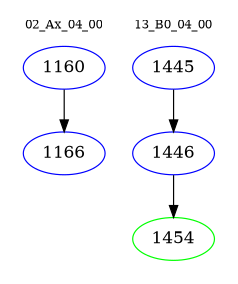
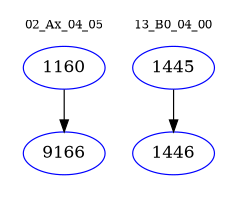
  digraph {
    node [color=blue]
    edge [color=black]
    n1 [label=1160]
-   n2 [label=1166]
+   n2 [label=9166]
    n3 [label=1446]
    n4 [label=1445]
-   n5 [color=green label=1454]
    subgraph cluster_1 {
      color=white
      fontsize=10
-     label="02_Ax_04_00"
+     label="02_Ax_04_05"
      n1
      n2
    }
    subgraph cluster_2 {
      color=white
      fontsize=10
      label="13_B0_04_00"
      n3
      n4
-     n5
    }
    n1 -> n2
-   n3 -> n5
    n4 -> n3
  }
